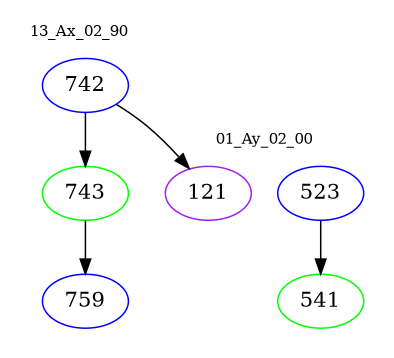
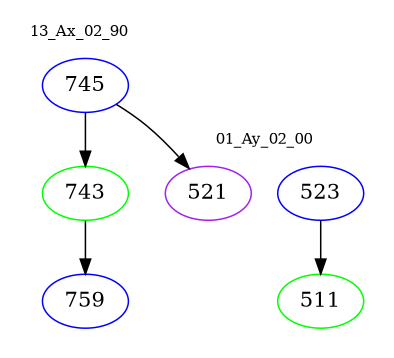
  digraph {
    node [color=blue]
    edge [color=black]
    n1 [label=523]
-   n2 [color=green label=541]
-   n3 [color=purple label=121]
-   n4 [label=742]
+   n2 [color=green label=511]
+   n3 [color=purple label=521]
+   n4 [label=745]
    n5 [color=green label=743]
    n6 [label=759]
    subgraph cluster_1 {
      color=white
      fontsize=10
      label="01_Ay_02_00"
      n1
      n2
      n3
    }
    subgraph cluster_2 {
      color=white
      fontsize=10
      label="13_Ax_02_90"
      n4
      n5
      n6
    }
    n1 -> n2
    n4 -> n3
    n4 -> n5
    n5 -> n6
  }
